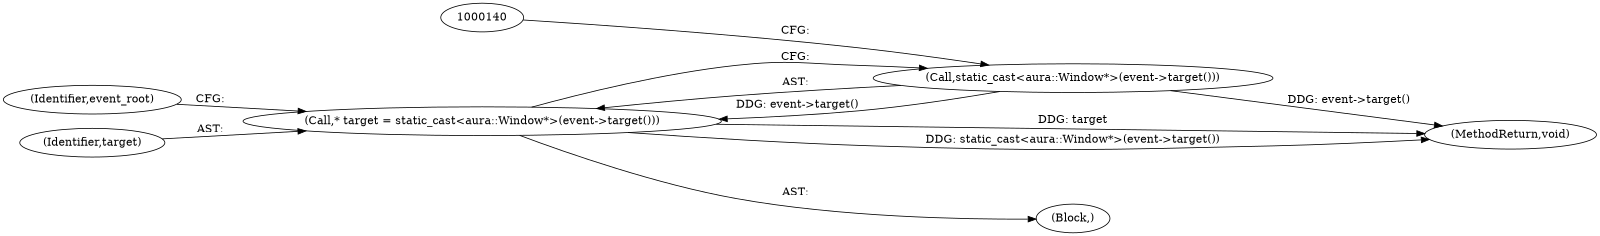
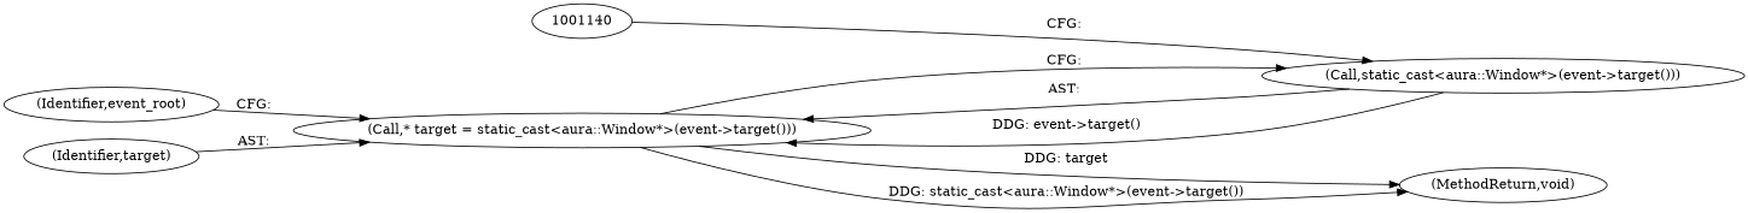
  digraph {
    rankdir=LR
    n1 [label="(Call,* target = static_cast<aura::Window*>(event->target()))"]
    n2 [label="(Call,static_cast<aura::Window*>(event->target()))"]
    n3 [label="(MethodReturn,void)"]
-   n4 [label="(Block,)"]
    n5 [label="(Identifier,event_root)"]
    n6 [label="(Identifier,target)"]
-   1000140
+   1000140 [label=1001140]
    n1 -> n2 [label="CFG: "]
    n1 -> n3 [label="DDG: target"]
    n1 -> n3 [label="DDG: static_cast<aura::Window*>(event->target())"]
-   n1 -> n4 [label="AST: "]
    n2 -> n1 [label="AST: "]
    n2 -> n1 [label="DDG: event->target()"]
-   n2 -> n3 [label="DDG: event->target()"]
    n5 -> n1 [label="CFG: "]
    n6 -> n1 [label="AST: "]
    1000140 -> n2 [label="CFG: "]
  }
